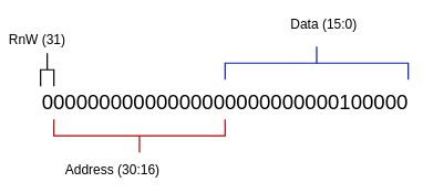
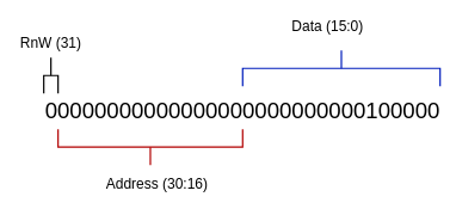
  <mxCell id="0" />
  <mxCell id="1" parent="0" />
  <mxCell id="2" value="&lt;font style=&quot;font-size: 31px&quot;&gt;00000000000000000000000000100000&lt;/font&gt;" style="text;html=1;strokeColor=none;fillColor=none;align=center;verticalAlign=middle;whiteSpace=wrap;rounded=0;fontSize=10;" parent="1" vertex="1"><mxGeometry x="183" y="140" width="310" height="30" as="geometry" /></mxCell>
  <mxCell id="3" value="" style="strokeWidth=2;html=1;shape=mxgraph.flowchart.annotation_2;align=left;labelPosition=right;pointerEvents=1;fontSize=31;fillColor=default;direction=south;" parent="1" vertex="1"><mxGeometry x="60" y="80" width="20" height="50" as="geometry" /></mxCell>
- <mxCell id="4" value="&lt;font style=&quot;font-size: 20px&quot;&gt;RnW (31)&lt;/font&gt;" style="text;html=1;strokeColor=none;fillColor=none;align=center;verticalAlign=middle;whiteSpace=wrap;rounded=0;fontSize=31;" parent="1" vertex="1"><mxGeometry x="5" y="40" width="100" height="30" as="geometry" /></mxCell>
+ <mxCell id="4" value="&lt;font style=&quot;font-size: 20px&quot;&gt;RnW (31)&lt;/font&gt;" style="text;html=1;strokeColor=none;fillColor=none;align=center;verticalAlign=middle;whiteSpace=wrap;rounded=0;fontSize=31;" parent="1" vertex="1"><mxGeometry x="20" y="40" width="100" height="30" as="geometry" /></mxCell>
  <mxCell id="5" value="" style="strokeWidth=2;html=1;shape=mxgraph.flowchart.annotation_2;align=left;labelPosition=right;pointerEvents=1;fontSize=20;fillColor=#FF0000;direction=north;fontColor=#ffffff;strokeColor=#B20000;" parent="1" vertex="1"><mxGeometry x="80" y="180" width="258" height="50" as="geometry" /></mxCell>
- <mxCell id="6" value="Address (30:16)" style="text;html=1;strokeColor=none;fillColor=none;align=center;verticalAlign=middle;whiteSpace=wrap;rounded=0;fontSize=20;" parent="1" vertex="1"><mxGeometry x="70" y="240" width="197" height="30" as="geometry" /></mxCell>
+ <mxCell id="6" value="Address (30:16)" style="text;html=1;strokeColor=none;fillColor=none;align=center;verticalAlign=middle;whiteSpace=wrap;rounded=0;fontSize=20;" parent="1" vertex="1"><mxGeometry x="120" y="240" width="197" height="30" as="geometry" /></mxCell>
  <mxCell id="7" value="" style="strokeWidth=2;html=1;shape=mxgraph.flowchart.annotation_2;align=left;labelPosition=right;pointerEvents=1;fontSize=20;fillColor=#0050ef;direction=south;fontColor=#ffffff;strokeColor=#001DBC;" parent="1" vertex="1"><mxGeometry x="338" y="70" width="276" height="50" as="geometry" /></mxCell>
- <mxCell id="8" value="Data (15:0)" style="text;html=1;strokeColor=none;fillColor=none;align=center;verticalAlign=middle;whiteSpace=wrap;rounded=0;fontSize=20;" parent="1" vertex="1"><mxGeometry x="434" y="20" width="105.5" height="30" as="geometry" /></mxCell>
+ <mxCell id="8" value="Data (15:0)" style="text;html=1;strokeColor=none;fillColor=none;align=center;verticalAlign=middle;whiteSpace=wrap;rounded=0;fontSize=20;" parent="1" vertex="1"><mxGeometry x="404" y="20" width="105.5" height="30" as="geometry" /></mxCell>
